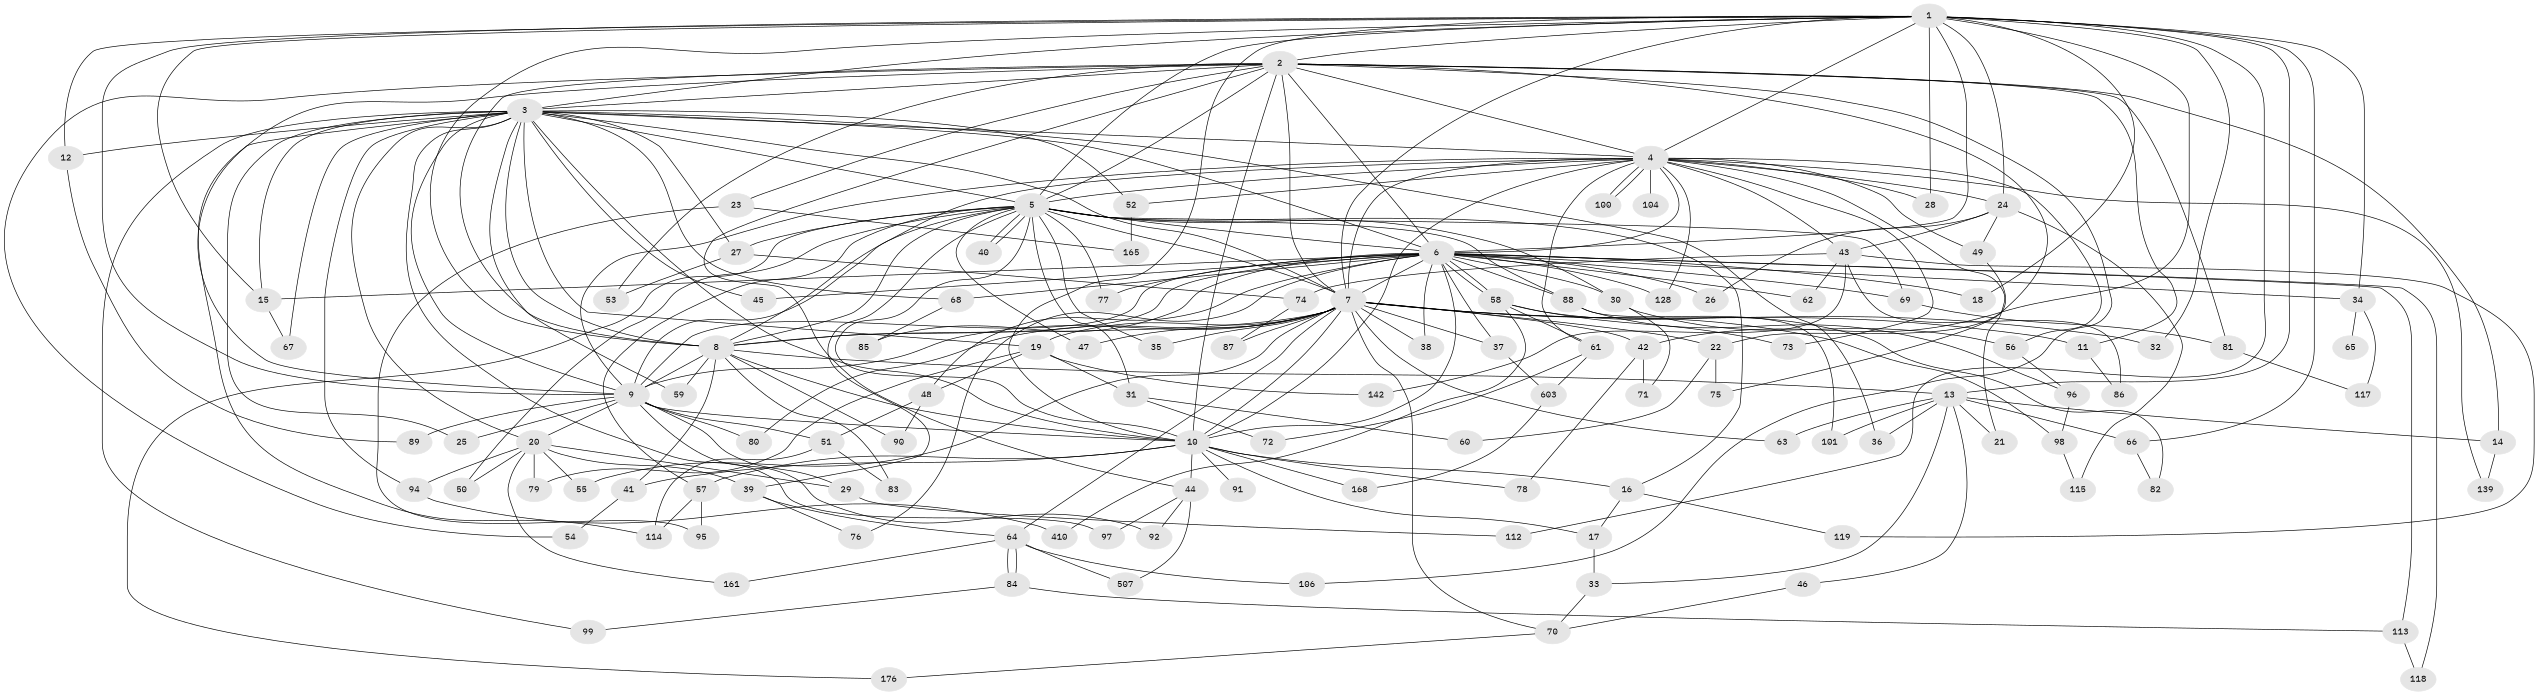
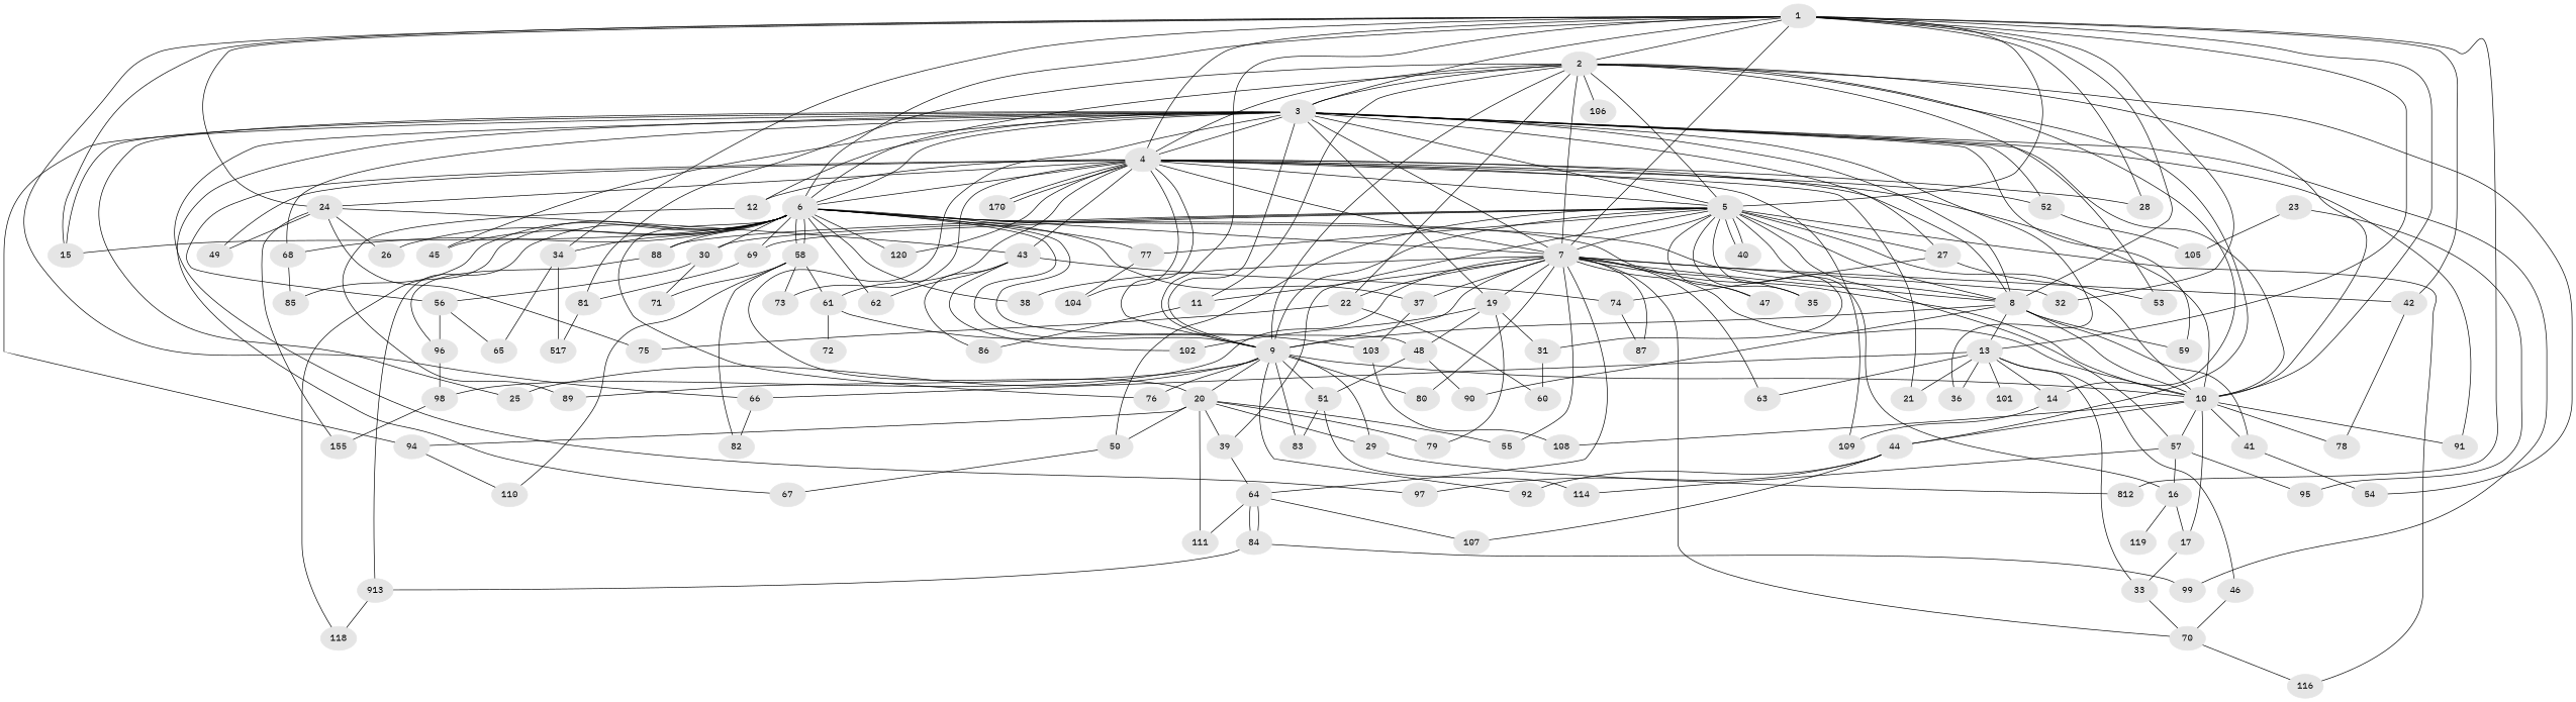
  graph {
    fontname="IBM Plex Mono"
    node [color=gray90 fontname="IBM Plex Mono" style=filled]
    edge [fontname="IBM Plex Mono"]
    1
    2
    3
    4
    5
    6
    7
    8
    9
    10
    12
    13
    15
-   18
    24
    28
    32
    34
    42
    66
-   112
+   112 [label=812]
    11
    14
    22
    23
    44
    53
    54
    81
    106
    19
    20
    25
    27
    36
    45
    52
    59
    67
    68
    91
    94
    97
    99
    21
    43
    49
    56
    61
    73
-   100
+   100 [label=170]
    104
-   109 [label=139]
-   120 [label=128]
+   109
+   120
    16
    30
    31
    35
    39
    40
    47
    50
    57
    69
    77
    88
-   116 [label=176]
+   116
    26
    37
    38
    48
    58
    62
    76
    85
-   113
+   113 [label=913]
    118
    55
    63
    64
    70
    80
    87
    98
    41
    83
    90
    29
    51
    89
    92
    17
    78
-   108 [label=168]
+   108
    33
    46
    101
    75
-   115
+   115 [label=155]
    65
-   117
+   117 [label=517]
    82
    86
    60
    95
-   105 [label=165]
-   107 [label=507]
+   105
+   107
    79
-   102 [label=142]
-   111 [label=161]
+   102
+   111
    74
-   110 [label=410]
+   110
    119
    96
    72
-   103 [label=603]
+   103
    71
    114
    84
    1 -- 2
    1 -- 3
    1 -- 4
    1 -- 5
    1 -- 6
    1 -- 7
    1 -- 8
    1 -- 9
    1 -- 10
-   1 -- 12
+   4 -- 12
    1 -- 13
    1 -- 15
-   1 -- 18
    1 -- 24
    1 -- 28
    1 -- 32
    1 -- 34
    1 -- 42
    1 -- 66
    1 -- 112
    2 -- 3
    2 -- 4
    2 -- 5
    2 -- 6
    2 -- 7
-   2 -- 8
    2 -- 9
    2 -- 10
    2 -- 11
    2 -- 14
    2 -- 22
-   2 -- 23
    2 -- 44
    2 -- 53
    2 -- 54
    2 -- 81
    2 -- 106
    3 -- 4
    3 -- 5
    3 -- 6
    3 -- 7
    3 -- 8
    3 -- 9
    3 -- 10
    3 -- 12
    3 -- 15
    3 -- 19
    3 -- 20
    3 -- 25
    3 -- 27
    3 -- 36
    3 -- 45
    3 -- 52
    3 -- 59
    3 -- 67
    3 -- 68
-   3 -- 114
+   3 -- 91
    3 -- 94
    3 -- 97
    3 -- 99
    4 -- 5
    4 -- 6
    4 -- 7
    4 -- 8
    4 -- 9
    4 -- 10
    4 -- 24
    4 -- 28
    4 -- 52
    4 -- 21
    4 -- 43
    4 -- 49
    4 -- 56
    4 -- 61
    4 -- 73
    4 -- 100
    4 -- 100
    4 -- 104
    4 -- 109
    4 -- 120
-   5 -- 6
    5 -- 7
    5 -- 8
    5 -- 9
    5 -- 10
    5 -- 27
    5 -- 16
    5 -- 30
    5 -- 31
    5 -- 35
    5 -- 39
    5 -- 40
    5 -- 40
    5 -- 47
    5 -- 50
    5 -- 57
    5 -- 69
    5 -- 77
    5 -- 88
    5 -- 116
    6 -- 7
    6 -- 8
    6 -- 9
    6 -- 10
    6 -- 15
-   6 -- 18
    6 -- 34
    6 -- 45
    6 -- 68
    6 -- 120
    6 -- 30
    6 -- 69
    6 -- 77
    6 -- 88
    6 -- 26
    6 -- 37
    6 -- 38
    6 -- 48
    6 -- 58
    6 -- 58
    6 -- 62
    6 -- 76
    6 -- 85
    6 -- 113
    6 -- 118
    7 -- 8
    7 -- 9
    7 -- 10
    7 -- 32
    7 -- 42
    7 -- 11
    7 -- 22
    7 -- 19
    7 -- 35
    7 -- 47
    7 -- 37
    7 -- 38
    7 -- 55
    7 -- 63
    7 -- 64
    7 -- 70
    7 -- 80
    7 -- 87
    7 -- 98
    8 -- 9
    8 -- 10
    8 -- 13
    8 -- 59
    8 -- 41
-   8 -- 83
+   9 -- 83
    8 -- 90
    9 -- 10
    9 -- 20
    9 -- 25
-   39 -- 76
+   9 -- 76
    9 -- 80
    9 -- 29
    9 -- 51
    9 -- 89
    9 -- 92
    10 -- 44
    10 -- 91
-   10 -- 16
+   57 -- 16
    10 -- 57
    10 -- 41
    10 -- 17
    10 -- 78
    10 -- 108
    12 -- 89
    13 -- 66
    13 -- 14
    13 -- 36
    13 -- 21
    13 -- 63
    13 -- 33
    13 -- 46
    13 -- 101
-   15 -- 67
+   50 -- 67
    24 -- 43
    24 -- 49
    24 -- 26
-   49 -- 75
+   24 -- 75
    24 -- 115
    34 -- 65
    34 -- 117
    42 -- 78
    66 -- 82
    11 -- 86
    14 -- 109
    22 -- 75
    22 -- 60
    23 -- 95
    23 -- 105
    44 -- 97
    44 -- 92
    44 -- 107
    81 -- 117
    19 -- 31
    19 -- 48
    19 -- 79
    19 -- 102
    20 -- 94
    20 -- 39
    20 -- 50
    20 -- 55
    20 -- 29
    20 -- 79
    20 -- 111
    27 -- 53
    27 -- 74
    52 -- 105
    68 -- 85
    94 -- 110
    43 -- 62
    43 -- 86
    43 -- 102
    43 -- 74
-   43 -- 119
+   56 -- 65
    56 -- 96
    61 -- 72
    61 -- 103
    16 -- 17
    16 -- 119
    30 -- 56
    30 -- 71
    31 -- 60
-   31 -- 72
    39 -- 64
    57 -- 95
    57 -- 114
    69 -- 81
-   88 -- 101
+   77 -- 104
    88 -- 96
    37 -- 103
    48 -- 90
    48 -- 51
    58 -- 61
    58 -- 73
    58 -- 82
    58 -- 110
-   42 -- 71
+   58 -- 71
    113 -- 118
-   64 -- 106
    64 -- 107
    64 -- 111
    64 -- 84
    64 -- 84
    70 -- 116
    98 -- 115
    41 -- 54
    29 -- 112
    51 -- 83
    51 -- 114
    17 -- 33
    33 -- 70
    46 -- 70
    74 -- 87
    96 -- 98
    103 -- 108
    84 -- 99
    84 -- 113
  }
